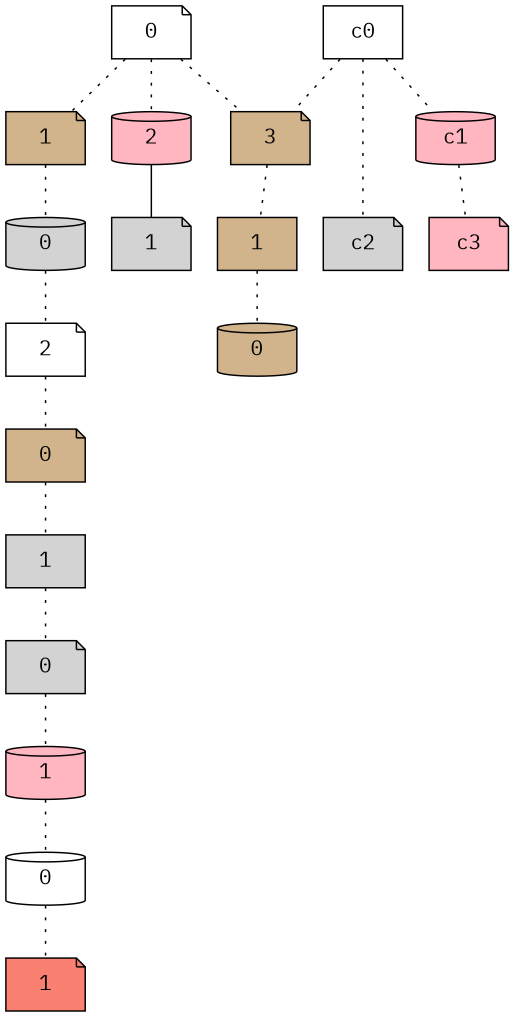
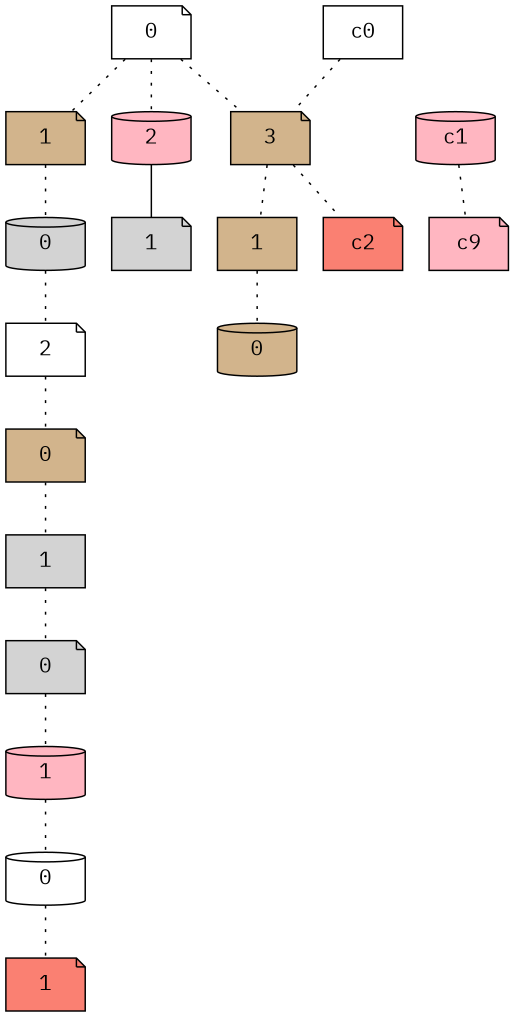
  graph {
    fontname="IBM Plex Mono"
    node [fillcolor=tan fontname="IBM Plex Mono" shape=note style=filled]
    edge [fontname="IBM Plex Mono" style=dotted]
    n1 [fillcolor=white label=0]
    n2 [label=1]
    n3 [label=3]
    n4 [fillcolor=lightpink label=2 shape=cylinder]
    n5 [fillcolor=lightgrey label=0 shape=cylinder]
    n6 [label=1 shape=box]
    n7 [fillcolor=lightgrey label=1]
    n8 [fillcolor=white label=2]
    n9 [label=0]
    n10 [fillcolor=lightgrey label=1 shape=box]
    n11 [fillcolor=lightgrey label=0]
    n12 [fillcolor=lightpink label=1 shape=cylinder]
    n13 [fillcolor=white label=0 shape=cylinder]
    n14 [fillcolor=salmon label=1]
    n15 [label=0 shape=cylinder]
    c0 [fillcolor=white shape=box]
    c1 [fillcolor=lightpink shape=cylinder]
-   c2 [fillcolor=lightgrey]
-   c3 [fillcolor=lightpink]
+   c2 [fillcolor=salmon]
+   c3 [fillcolor=lightpink label=c9]
    n1 -- n2
    n1 -- n3
    n1 -- n4
    n2 -- n5
    n3 -- n6
    n4 -- n7 [style=""]
    n5 -- n8
    n6 -- n15
    n8 -- n9
    n9 -- n10
    n10 -- n11
    n11 -- n12
    n12 -- n13
    n13 -- n14
    c0 -- n3
-   c0 -- c1
-   c0 -- c2
+   n3 -- c2
    c1 -- c3
  }
